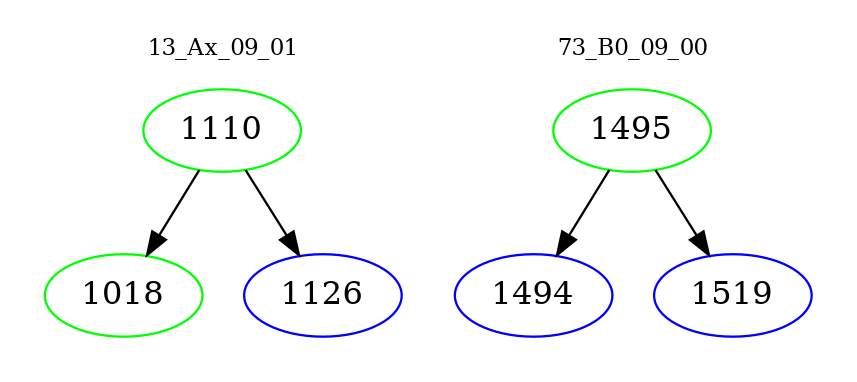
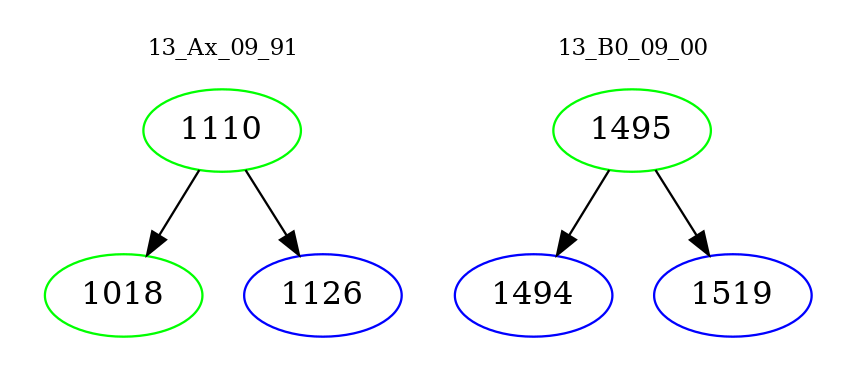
  digraph {
    node [color=green]
    edge [color=black]
    n1 [label=1110]
    n2 [label=1018]
    n3 [color=blue label=1126]
    n4 [label=1495]
    n5 [color=blue label=1494]
    n6 [color=blue label=1519]
    subgraph cluster_1 {
      color=white
      fontsize=10
-     label="13_Ax_09_01"
+     label="13_Ax_09_91"
      n1
      n2
      n3
    }
    subgraph cluster_2 {
      color=white
      fontsize=10
-     label="73_B0_09_00"
+     label="13_B0_09_00"
      n4
      n5
      n6
    }
    n1 -> n2
    n1 -> n3
    n4 -> n5
    n4 -> n6
  }
